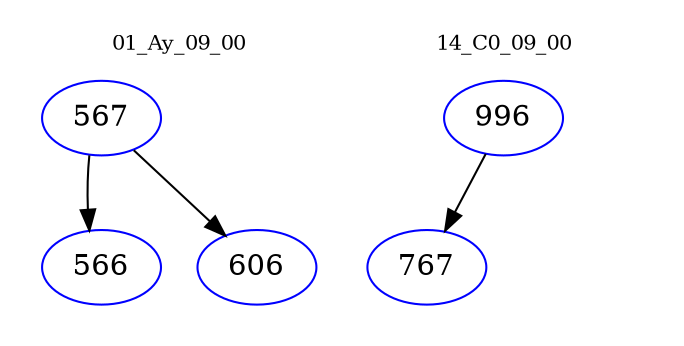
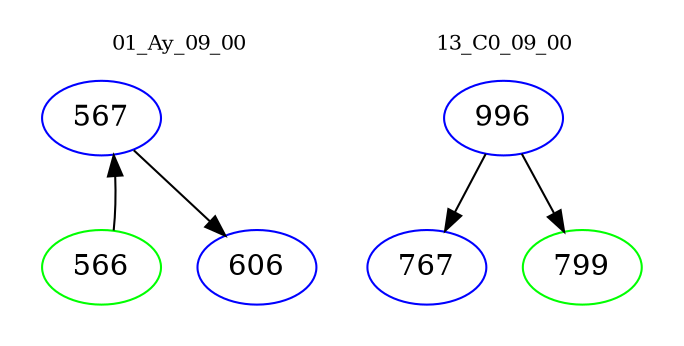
  digraph {
    node [color=blue]
    edge [color=black]
    n1 [label=567]
-   n2 [label=566]
+   n2 [color=green label=566]
    n3 [label=606]
    n4 [label=996]
    n5 [label=767]
+   n6 [color=green label=799]
    subgraph cluster_1 {
      color=white
      fontsize=10
      label="01_Ay_09_00"
      n1
      n2
      n3
    }
    subgraph cluster_2 {
      color=white
      fontsize=10
-     label="14_C0_09_00"
+     label="13_C0_09_00"
      n4
      n5
+     n6
    }
-   n1 -> n2
+   n2 -> n1
    n1 -> n3
    n4 -> n5
+   n4 -> n6
  }
